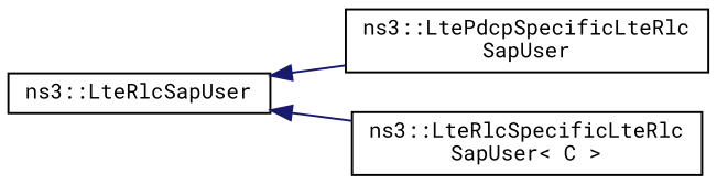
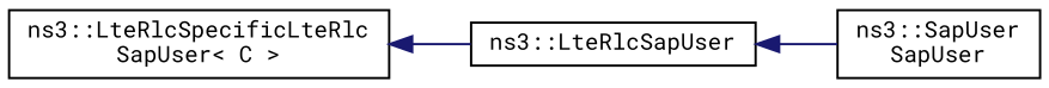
  digraph {
    fontname="Roboto Mono"
    rankdir=LR
    node [color=black fillcolor=white fontname="Roboto Mono" fontsize=10 shape=record style=filled]
    edge [color=midnightblue dir=back fontname="Roboto Mono" fontsize=10 labelfontname=Helvetica labelfontsize=10 style=solid]
    n1 [height=0.2 label="ns3::LteRlcSapUser" width=0.4]
-   n2 [height=0.2 label="ns3::LtePdcpSpecificLteRlc\lSapUser" width=0.4]
+   n2 [height=0.2 label="ns3::SapUser\lSapUser" width=0.4]
    n3 [height=0.2 label="ns3::LteRlcSpecificLteRlc\lSapUser\< C \>" width=0.4]
    n1 -> n2
-   n1 -> n3
+   n3 -> n1
  }
